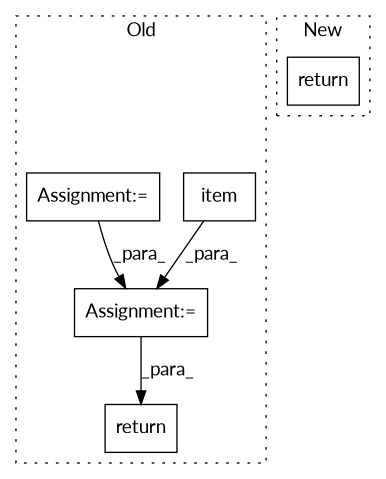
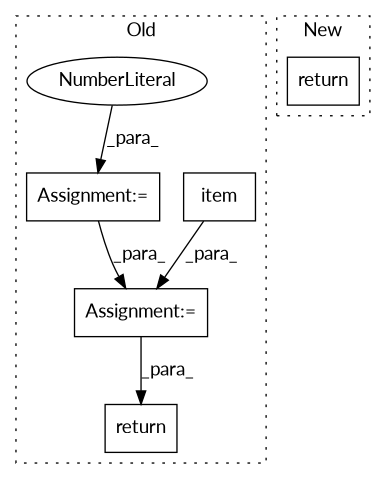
  digraph {
    fontname=Lato
    node [a=7 l=7 shape=box fontname=Lato]
    edge [fontname=Lato]
    n1 [a=32 l=6 label=item s=2885]
    n2 [l=2 label="Assignment:=" s=2867]
    n3 [a=41 label=return s=2903]
    n4 [l=1 label="Assignment:=" s=2399]
+   n5 [a=34 l=1 label=NumberLiteral s=2400 shape=ellipse]
    n6 [a=41 label=return s=2788]
    subgraph cluster_1 {
      label=Old
      style=dotted
      n1
      n2
      n3
      n4
+     n5
    }
    subgraph cluster_2 {
      label=New
      style=dotted
      n6
    }
    n1 -> n2 [label=_para_]
    n2 -> n3 [label=_para_]
    n4 -> n2 [label=_para_]
+   n5 -> n4 [label=_para_]
  }
